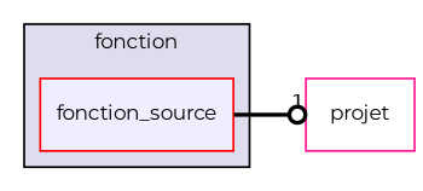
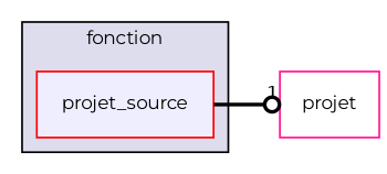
  digraph {
    compound=true
    rankdir=LR
    fontname=Montserrat
    node [fontname=Montserrat fontsize=10 shape=box]
-   n1 [fillcolor="#eeeeff" label=fonction_source pencolor=black style=filled color=red]
+   n1 [fillcolor="#eeeeff" label=projet_source pencolor=black style=filled color=red]
    n2 [label=projet color=deeppink]
    subgraph cluster_1 {
      bgcolor="#ddddee"
      fontsize=10
      label=fonction
      pencolor=black
      n1
    }
    n1 -> n2 [headlabel=1 labeldistance=1.5 labelfontname=Helvetica labelfontsize=10 style=bold arrowhead=odot fontname=Montserrat]
  }
